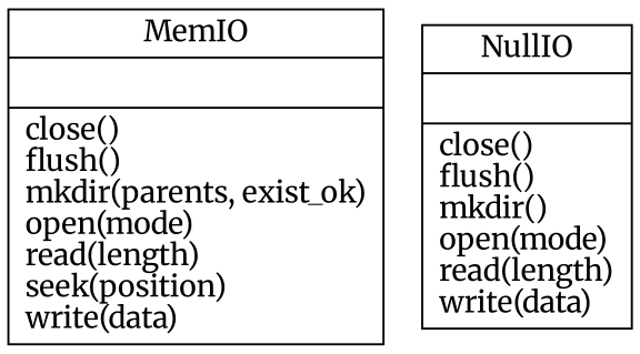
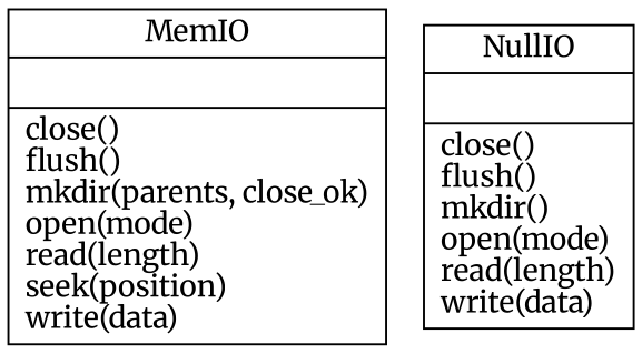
  digraph {
    rankdir=BT
    fontname=Merriweather
    node [shape=record fontname=Merriweather]
-   n1 [label="{MemIO|\l|close()\lflush()\lmkdir(parents, exist_ok)\lopen(mode)\lread(length)\lseek(position)\lwrite(data)\l}"]
+   n1 [label="{MemIO|\l|close()\lflush()\lmkdir(parents, close_ok)\lopen(mode)\lread(length)\lseek(position)\lwrite(data)\l}"]
    n2 [label="{NullIO|\l|close()\lflush()\lmkdir()\lopen(mode)\lread(length)\lwrite(data)\l}"]
  }
